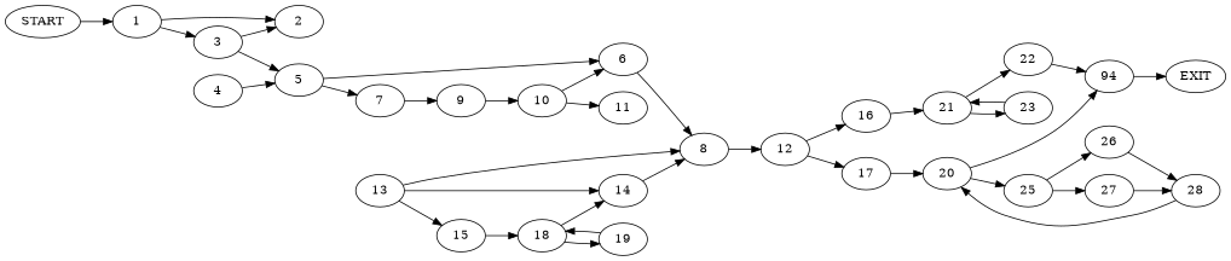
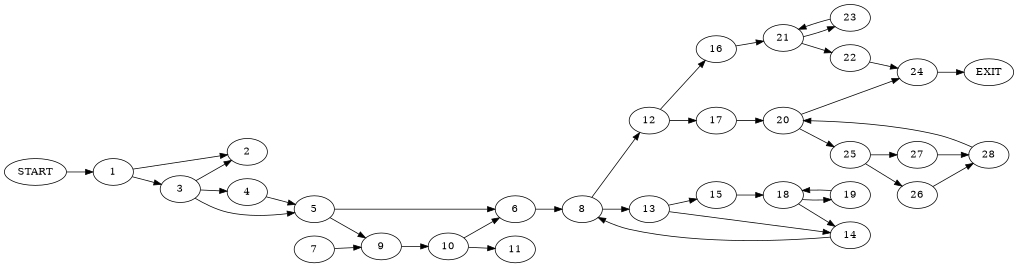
  digraph {
    rankdir=LR
    n1 [label=START]
    1
    2
    3
    n5 [label=EXIT]
    4
    5
    6
    7
    8
    9
    12
    13
    10
    16
    17
    14
    15
    11
    21
    20
    18
    19
    22
    23
-   24 [label=94]
+   24
    25
    26
    27
    28
    n1 -> 1
    1 -> 2
    1 -> 3
    3 -> 2
+   3 -> 4
    3 -> 5
    4 -> 5
    5 -> 6
-   5 -> 7
+   5 -> 9
    6 -> 8
    7 -> 9
    8 -> 12
-   13 -> 8
+   8 -> 13
    9 -> 10
    12 -> 16
    12 -> 17
    13 -> 14
    13 -> 15
    10 -> 6
    10 -> 11
    16 -> 21
    17 -> 20
    14 -> 8
    15 -> 18
    21 -> 22
    21 -> 23
    20 -> 24
    20 -> 25
    18 -> 14
    18 -> 19
    19 -> 18
    22 -> 24
    23 -> 21
    24 -> n5
    25 -> 26
    25 -> 27
    26 -> 28
    27 -> 28
    28 -> 20
  }
